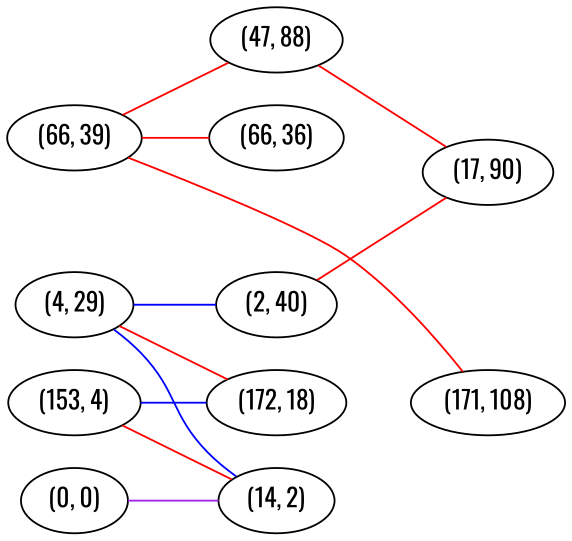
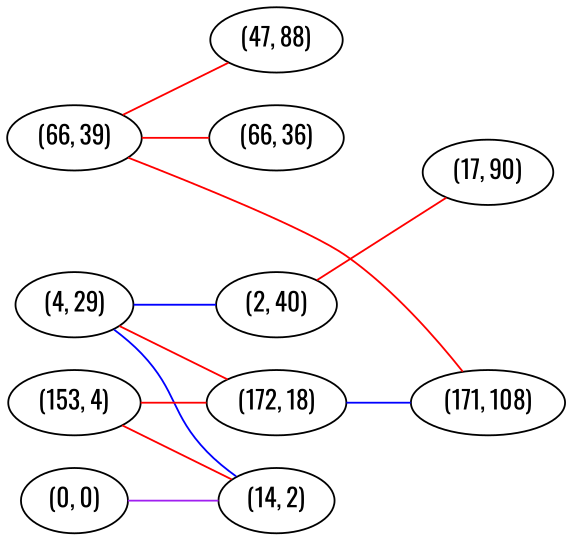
  graph {
    fontname=Oswald
    rankdir=LR
    node [fontname=Oswald]
    edge [color=red fontname=Oswald weight=1]
    "(66, 39)"
    "(47, 88)"
    "(171, 108)"
    "(66, 36)"
    "(17, 90)"
    "(4, 29)"
    "(2, 40)"
    "(172, 18)"
    "(14, 2)"
    "(0, 0)"
    "(153, 4)"
    "(66, 39)" -- "(47, 88)"
    "(66, 39)" -- "(171, 108)"
    "(66, 39)" -- "(66, 36)"
-   "(47, 88)" -- "(17, 90)"
    "(4, 29)" -- "(2, 40)" [color=blue weight=3]
    "(4, 29)" -- "(172, 18)"
    "(4, 29)" -- "(14, 2)" [color=blue weight=3]
    "(2, 40)" -- "(17, 90)"
+   "(172, 18)" -- "(171, 108)" [color=blue weight=3]
    "(0, 0)" -- "(14, 2)" [color=purple weight=4]
-   "(153, 4)" -- "(172, 18)" [color=blue weight=3]
+   "(153, 4)" -- "(172, 18)" [weight=3]
    "(153, 4)" -- "(14, 2)"
  }
